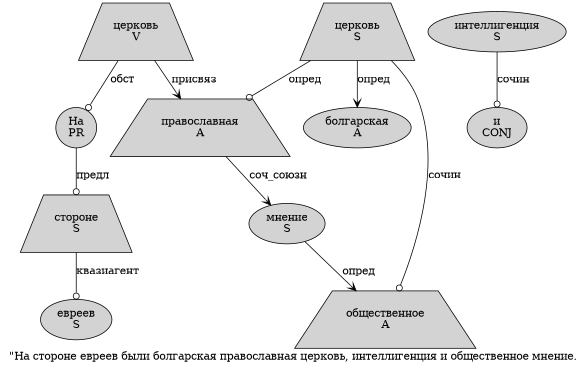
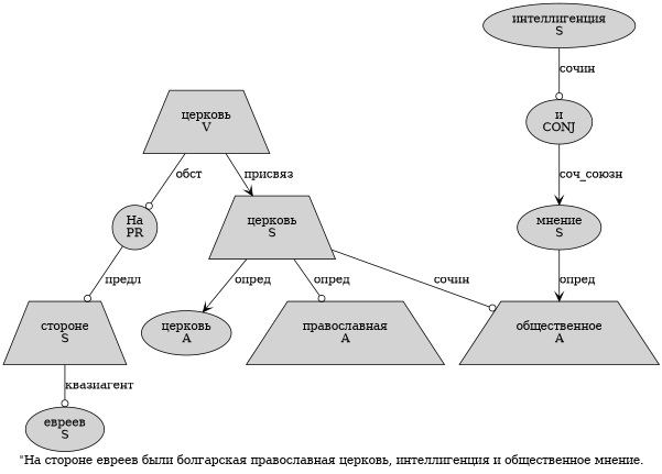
  digraph {
    label="\"На стороне евреев были болгарская православная церковь, интеллигенция и общественное мнение."
    node [fillcolor=lightgray penwidth=1 shape=ellipse style=filled]
    edge [arrowhead=odot]
    n1 [label="На\nPR"]
    n2 [label="стороне\nS" shape=trapezium]
    n3 [label="евреев\nS"]
    n4 [label="церковь\nV" shape=trapezium]
    n5 [label="церковь\nS" shape=trapezium]
-   n6 [label="болгарская\nA"]
+   n6 [label="церковь\nA"]
    n7 [label="православная\nA" shape=trapezium]
    n8 [label="общественное\nA" shape=trapezium]
    n9 [label="интеллигенция\nS"]
    n10 [label="и\nCONJ"]
    n11 [label="мнение\nS"]
    n1 -> n2 [label="предл"]
    n2 -> n3 [label="квазиагент"]
    n4 -> n1 [label="обст"]
-   n4 -> n7 [arrowhead=vee label="присвяз"]
+   n4 -> n5 [arrowhead=vee label="присвяз"]
    n5 -> n6 [arrowhead=vee label="опред"]
    n5 -> n7 [label="опред"]
    n5 -> n8 [label="сочин"]
    n9 -> n10 [label="сочин"]
-   n7 -> n11 [arrowhead=vee label="соч_союзн"]
+   n10 -> n11 [arrowhead=vee label="соч_союзн"]
    n11 -> n8 [arrowhead=vee label="опред"]
  }
